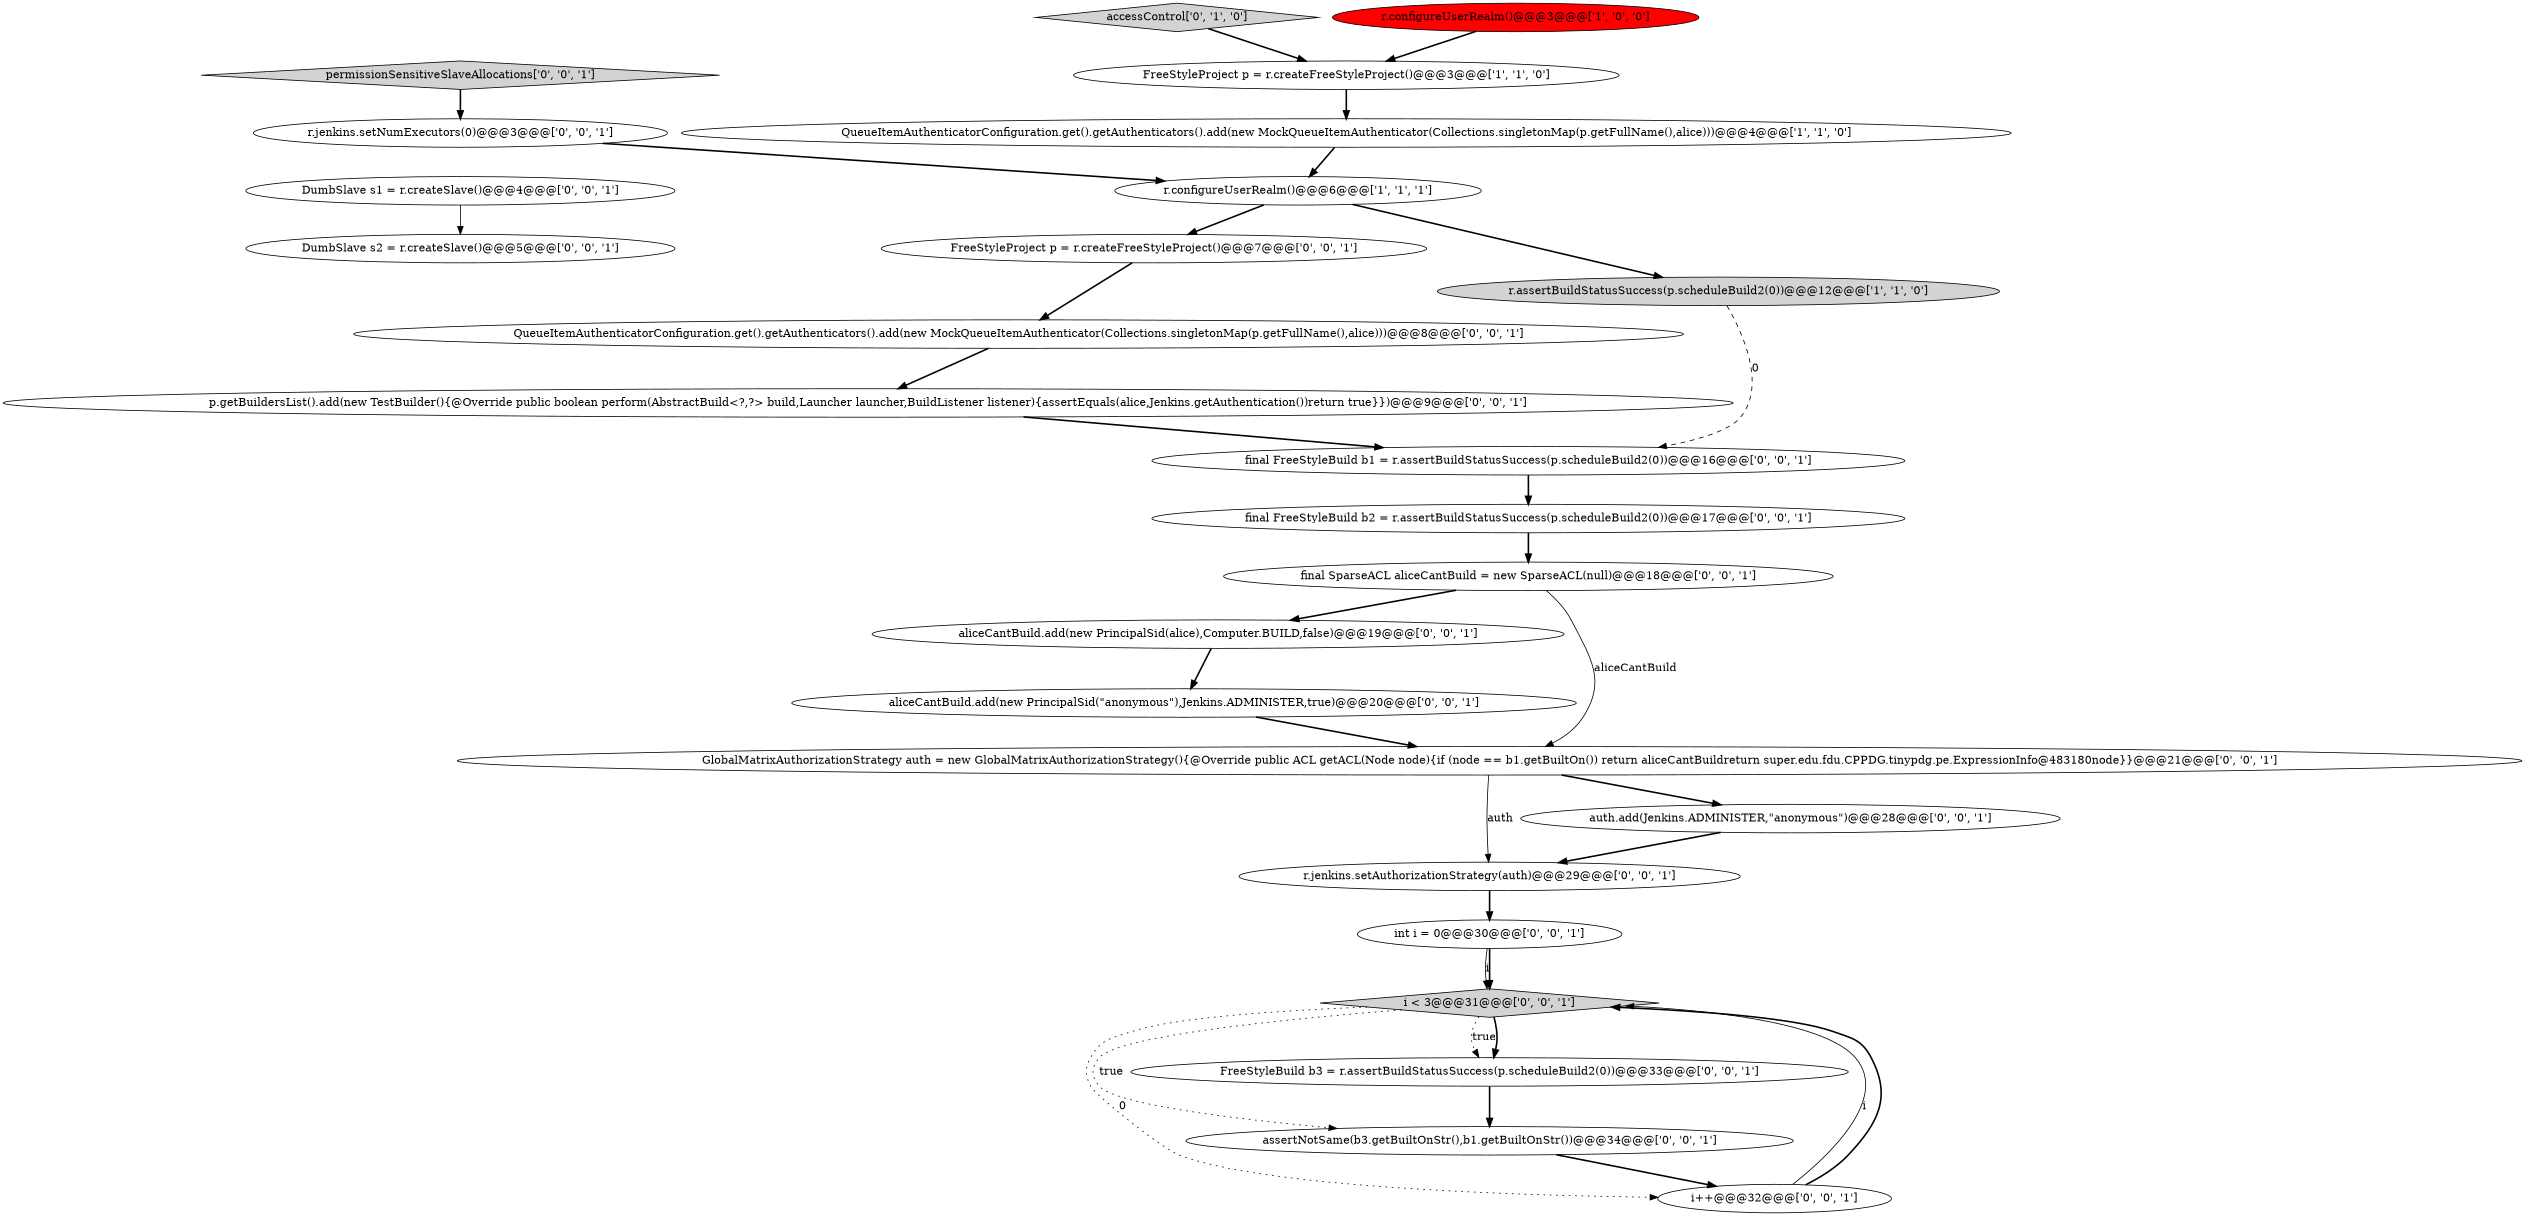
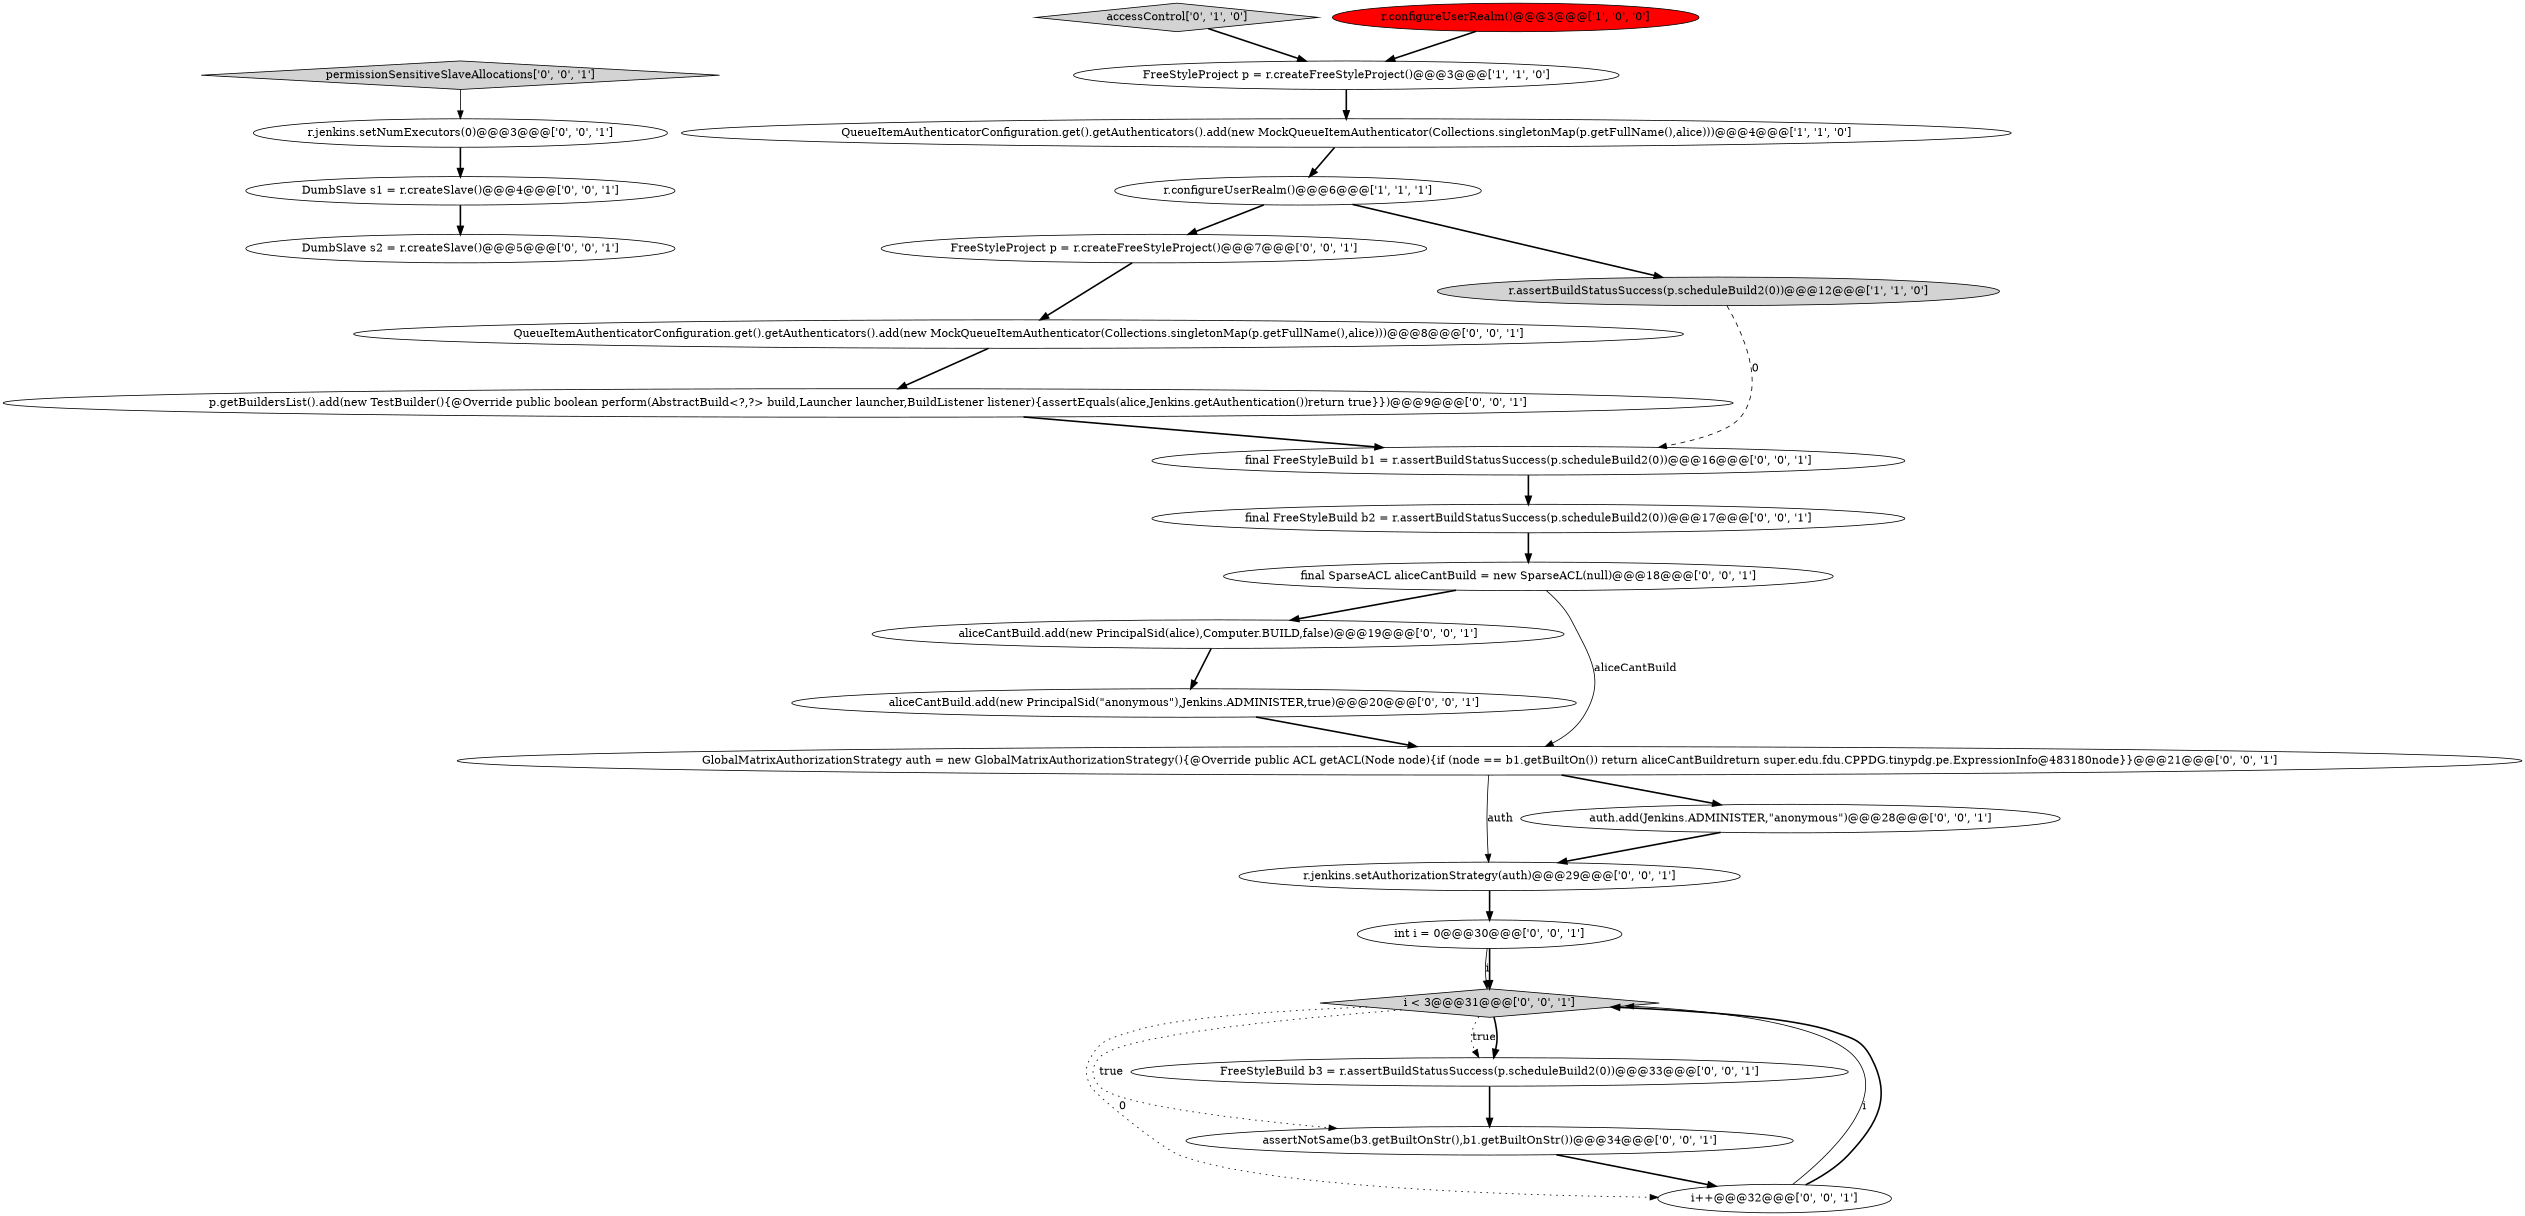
  digraph {
    node [fillcolor=white shape=ellipse style=filled]
    edge [style=bold]
    n1 [label="r.jenkins.setAuthorizationStrategy(auth)@@@29@@@['0', '0', '1']"]
    n2 [label="int i = 0@@@30@@@['0', '0', '1']"]
    n3 [fillcolor=lightgray label="i < 3@@@31@@@['0', '0', '1']" shape=diamond]
    n4 [fillcolor=lightgray label="permissionSensitiveSlaveAllocations['0', '0', '1']" shape=diamond]
    n5 [label="r.jenkins.setNumExecutors(0)@@@3@@@['0', '0', '1']"]
    n6 [label="DumbSlave s1 = r.createSlave()@@@4@@@['0', '0', '1']"]
    n7 [label="aliceCantBuild.add(new PrincipalSid(alice),Computer.BUILD,false)@@@19@@@['0', '0', '1']"]
    n8 [label="aliceCantBuild.add(new PrincipalSid(\"anonymous\"),Jenkins.ADMINISTER,true)@@@20@@@['0', '0', '1']"]
    n9 [label="GlobalMatrixAuthorizationStrategy auth = new GlobalMatrixAuthorizationStrategy(){@Override public ACL getACL(Node node){if (node == b1.getBuiltOn()) return aliceCantBuildreturn super.edu.fdu.CPPDG.tinypdg.pe.ExpressionInfo@483180node}}@@@21@@@['0', '0', '1']"]
    n10 [fillcolor=lightgray label="accessControl['0', '1', '0']" shape=diamond]
    n11 [label="FreeStyleProject p = r.createFreeStyleProject()@@@3@@@['1', '1', '0']"]
    n12 [label="QueueItemAuthenticatorConfiguration.get().getAuthenticators().add(new MockQueueItemAuthenticator(Collections.singletonMap(p.getFullName(),alice)))@@@4@@@['1', '1', '0']"]
    n13 [label="r.configureUserRealm()@@@6@@@['1', '1', '1']"]
    n14 [label="FreeStyleProject p = r.createFreeStyleProject()@@@7@@@['0', '0', '1']"]
    n15 [fillcolor=lightgray label="r.assertBuildStatusSuccess(p.scheduleBuild2(0))@@@12@@@['1', '1', '0']"]
    n16 [label="QueueItemAuthenticatorConfiguration.get().getAuthenticators().add(new MockQueueItemAuthenticator(Collections.singletonMap(p.getFullName(),alice)))@@@8@@@['0', '0', '1']"]
    n17 [label="final FreeStyleBuild b1 = r.assertBuildStatusSuccess(p.scheduleBuild2(0))@@@16@@@['0', '0', '1']"]
    n18 [fillcolor=red label="r.configureUserRealm()@@@3@@@['1', '0', '0']"]
    n19 [label="auth.add(Jenkins.ADMINISTER,\"anonymous\")@@@28@@@['0', '0', '1']"]
    n20 [label="DumbSlave s2 = r.createSlave()@@@5@@@['0', '0', '1']"]
    n21 [label="final FreeStyleBuild b2 = r.assertBuildStatusSuccess(p.scheduleBuild2(0))@@@17@@@['0', '0', '1']"]
    n22 [label="final SparseACL aliceCantBuild = new SparseACL(null)@@@18@@@['0', '0', '1']"]
    n23 [label="i++@@@32@@@['0', '0', '1']"]
    n24 [label="assertNotSame(b3.getBuiltOnStr(),b1.getBuiltOnStr())@@@34@@@['0', '0', '1']"]
    n25 [label="FreeStyleBuild b3 = r.assertBuildStatusSuccess(p.scheduleBuild2(0))@@@33@@@['0', '0', '1']"]
    n26 [label="p.getBuildersList().add(new TestBuilder(){@Override public boolean perform(AbstractBuild<?,?> build,Launcher launcher,BuildListener listener){assertEquals(alice,Jenkins.getAuthentication())return true}})@@@9@@@['0', '0', '1']"]
    n1 -> n2
    n2 -> n3 [label=i style=solid]
    n2 -> n3
    n3 -> n23 [label=0 style=dotted]
    n3 -> n24 [label=true style=dotted]
    n3 -> n25 [label=true style=dotted]
    n3 -> n25
-   n4 -> n5
-   n5 -> n13
-   n6 -> n20 [style=solid]
+   n4 -> n5 [style=solid]
+   n5 -> n6
+   n6 -> n20
    n7 -> n8
    n8 -> n9
    n9 -> n1 [label=auth style=solid]
    n9 -> n19
    n10 -> n11
    n11 -> n12
    n12 -> n13
    n13 -> n14
    n13 -> n15
    n14 -> n16
    n15 -> n17 [label=0 style=dashed]
    n16 -> n26
    n17 -> n21
    n18 -> n11
    n19 -> n1
    n21 -> n22
    n22 -> n7
    n22 -> n9 [label=aliceCantBuild style=solid]
    n23 -> n3 [label=i style=solid]
    n23 -> n3
    n24 -> n23
    n25 -> n24
    n26 -> n17
  }
